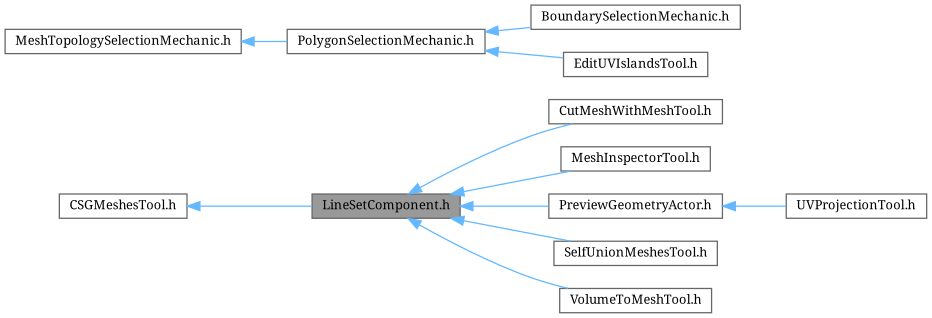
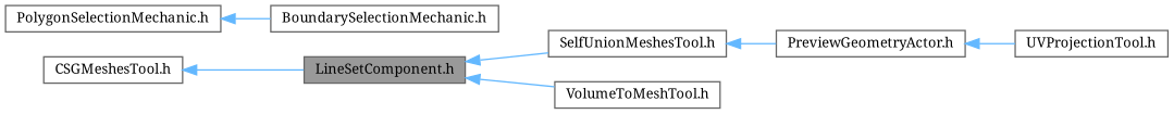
  digraph {
    fontname="Noto Serif"
    rankdir=LR
    node [color=grey40 fillcolor=white fontname="Noto Serif" fontsize=10 shape=box style=filled]
    edge [color=steelblue1 dir=back fontname="Noto Serif" fontsize=10 labelfontname=Helvetica labelfontsize=10 style=solid]
    n1 [color=gray40 fillcolor=grey60 fontcolor=black height=0.2 label="LineSetComponent.h" width=0.4]
-   n2 [height=0.2 label="CutMeshWithMeshTool.h" width=0.4]
-   n3 [height=0.2 label="MeshInspectorTool.h" width=0.4]
    n4 [height=0.2 label="PreviewGeometryActor.h" width=0.4]
    n5 [height=0.2 label="SelfUnionMeshesTool.h" width=0.4]
    n6 [height=0.2 label="VolumeToMeshTool.h" width=0.4]
    n7 [height=0.2 label="CSGMeshesTool.h" width=0.4]
    n8 [height=0.2 label="UVProjectionTool.h" width=0.4]
-   n9 [height=0.2 label="MeshTopologySelectionMechanic.h" width=0.4]
    n10 [height=0.2 label="PolygonSelectionMechanic.h" width=0.4]
    n11 [height=0.2 label="BoundarySelectionMechanic.h" width=0.4]
-   n12 [height=0.2 label="EditUVIslandsTool.h" width=0.4]
-   n1 -> n2
-   n1 -> n3
-   n1 -> n4
+   n5 -> n4
    n1 -> n5
    n1 -> n6
    n4 -> n8
    n7 -> n1
-   n9 -> n10
    n10 -> n11
-   n10 -> n12
  }
